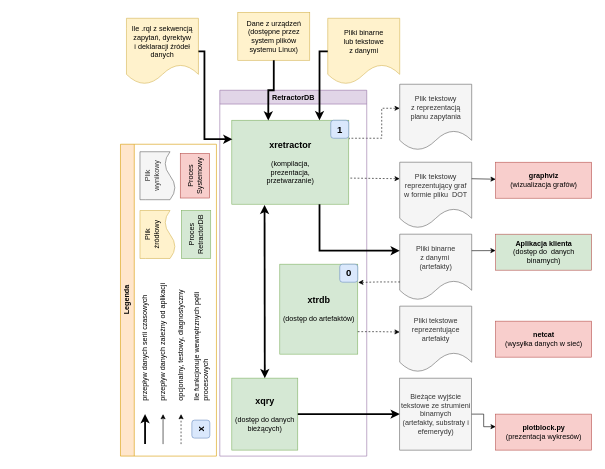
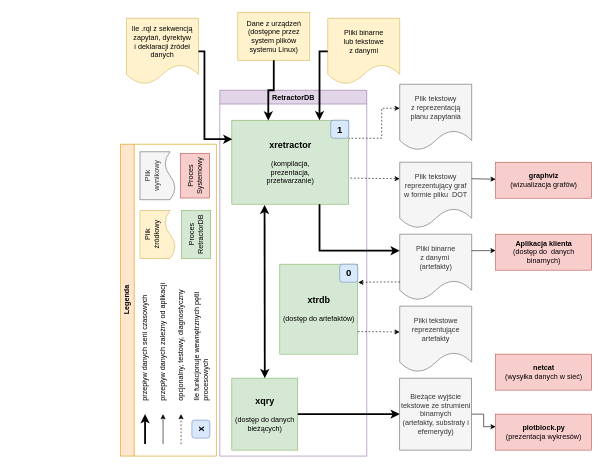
  <mxCell id="0" />
  <mxCell id="1" parent="0" />
  <mxCell id="2" value="Dane z urządzeń&lt;div&gt;(dostępne przez system plików&lt;/div&gt;&lt;div&gt;systemu Linux)&lt;/div&gt;" style="rounded=0;whiteSpace=wrap;html=1;fillColor=#fff2cc;strokeColor=#d6b656;" parent="1" vertex="1"><mxGeometry x="395.62" y="20" width="120" height="80" as="geometry" /></mxCell>
  <mxCell id="3" value="Ile .rql z sekwencją&lt;div&gt;zapytań, dyrektyw&lt;/div&gt;&lt;div&gt;i deklaracji źródeł&lt;/div&gt;&lt;div&gt;danych&lt;/div&gt;" style="shape=document;whiteSpace=wrap;html=1;boundedLbl=1;fillColor=#fff2cc;strokeColor=#d6b656;" parent="1" vertex="1"><mxGeometry x="210" y="30" width="120" height="110" as="geometry" /></mxCell>
  <mxCell id="4" value="Plik tekstowy&lt;div&gt;z reprezentacją&lt;/div&gt;&lt;div&gt;planu zapytania&lt;/div&gt;" style="shape=document;whiteSpace=wrap;html=1;boundedLbl=1;fillColor=#f5f5f5;fontColor=#333333;strokeColor=#666666;" parent="1" vertex="1"><mxGeometry x="665.62" y="140" width="120" height="110" as="geometry" /></mxCell>
  <mxCell id="5" value="Plik tekstowy reprezentujący graf&lt;br&gt;w formie pliku&amp;nbsp; DOT" style="shape=document;whiteSpace=wrap;html=1;boundedLbl=1;fillColor=#f5f5f5;fontColor=#333333;strokeColor=#666666;" parent="1" vertex="1"><mxGeometry x="665.62" y="270" width="120" height="110" as="geometry" /></mxCell>
  <mxCell id="6" value="Pliki binarne&lt;div&gt;z danymi&amp;nbsp;&lt;/div&gt;&lt;div&gt;(artefakty)&lt;/div&gt;" style="shape=document;whiteSpace=wrap;html=1;boundedLbl=1;fillColor=#f5f5f5;fontColor=#333333;strokeColor=#666666;" parent="1" vertex="1"><mxGeometry x="665.62" y="390" width="120" height="110" as="geometry" /></mxCell>
  <mxCell id="7" value="Bieżące wyjście tekstowe ze strumieni binarnych&lt;div&gt;(artefakty, substraty i efemerydy)&lt;/div&gt;" style="rounded=0;whiteSpace=wrap;html=1;fillColor=#f5f5f5;fontColor=#333333;strokeColor=#666666;" parent="1" vertex="1"><mxGeometry x="665.62" y="630" width="120" height="120" as="geometry" /></mxCell>
  <mxCell id="8" value="Pliki binarne&lt;div&gt;lub tekstowe&lt;/div&gt;&lt;div&gt;z danymi&lt;/div&gt;" style="shape=document;whiteSpace=wrap;html=1;boundedLbl=1;fillColor=#fff2cc;strokeColor=#d6b656;" parent="1" vertex="1"><mxGeometry x="545.62" y="30" width="120" height="110" as="geometry" /></mxCell>
  <mxCell id="9" value="&lt;b&gt;plotblock.py&lt;/b&gt;&lt;div&gt;(prezentacja wykresów)&lt;/div&gt;" style="rounded=0;whiteSpace=wrap;html=1;fillColor=#f8cecc;strokeColor=#b85450;" parent="1" vertex="1"><mxGeometry x="825.62" y="690" width="160" height="60" as="geometry" /></mxCell>
- <mxCell id="10" value="&lt;b&gt;netcat&lt;/b&gt;&lt;div&gt;(wysyłka danych w sieć)&lt;/div&gt;" style="rounded=0;whiteSpace=wrap;html=1;fillColor=#f8cecc;strokeColor=#b85450;" parent="1" vertex="1"><mxGeometry x="825.62" y="535" width="160" height="60" as="geometry" /></mxCell>
+ <mxCell id="10" value="&lt;b&gt;netcat&lt;/b&gt;&lt;div&gt;(wysyłka danych w sieć)&lt;/div&gt;" style="rounded=0;whiteSpace=wrap;html=1;fillColor=#f8cecc;strokeColor=#b85450;" parent="1" vertex="1"><mxGeometry x="825.62" y="590" width="160" height="60" as="geometry" /></mxCell>
  <mxCell id="11" value="&lt;b&gt;graphviz&lt;/b&gt;&lt;br&gt;&lt;div&gt;(wizualizacja grafów)&lt;/div&gt;" style="rounded=0;whiteSpace=wrap;html=1;fillColor=#f8cecc;strokeColor=#b85450;" parent="1" vertex="1"><mxGeometry x="825.62" y="270" width="160" height="60" as="geometry" /></mxCell>
  <mxCell id="12" style="edgeStyle=orthogonalEdgeStyle;rounded=0;orthogonalLoop=1;jettySize=auto;html=1;exitX=1.002;exitY=0.227;exitDx=0;exitDy=0;exitPerimeter=0;dashed=1;entryX=0;entryY=0.364;entryDx=0;entryDy=0;entryPerimeter=0;" parent="1" source="14" target="4" edge="1"><mxGeometry relative="1" as="geometry"><mxPoint x="645.62" y="180" as="targetPoint" /><Array as="points"><mxPoint x="580.62" y="230" /><mxPoint x="635.62" y="230" /><mxPoint x="635.62" y="180" /></Array></mxGeometry></mxCell>
  <mxCell id="13" value="RetractorDB" style="swimlane;whiteSpace=wrap;html=1;fillColor=#e1d5e7;strokeColor=#9673a6;" parent="1" vertex="1"><mxGeometry x="365.62" y="150" width="245" height="610" as="geometry"><mxRectangle x="180" y="320" width="140" height="30" as="alternateBounds" /></mxGeometry></mxCell>
  <mxCell id="14" value="&lt;b&gt;&lt;font style=&quot;font-size: 15px;&quot;&gt;xretractor&lt;/font&gt;&lt;/b&gt;&lt;br&gt;&lt;br&gt;&lt;div&gt;(kompilacja,&lt;/div&gt;&lt;div&gt;prezentacja,&lt;/div&gt;&lt;div&gt;przetwarzanie)&lt;/div&gt;" style="rounded=0;whiteSpace=wrap;html=1;fillColor=#d5e8d4;strokeColor=#82b366;" parent="13" vertex="1"><mxGeometry x="20" y="50" width="195" height="140" as="geometry" /></mxCell>
  <mxCell id="15" value="&lt;b&gt;&lt;font style=&quot;font-size: 15px;&quot;&gt;xqry&lt;/font&gt;&lt;/b&gt;&lt;div&gt;&lt;br&gt;&lt;div&gt;(dostęp do danych bieżących)&lt;/div&gt;&lt;/div&gt;" style="rounded=0;whiteSpace=wrap;html=1;fillColor=#d5e8d4;strokeColor=#82b366;" parent="13" vertex="1"><mxGeometry x="20" y="480" width="110" height="120" as="geometry" /></mxCell>
  <mxCell id="16" value="" style="endArrow=classic;startArrow=classic;html=1;rounded=0;entryX=0.28;entryY=1.008;entryDx=0;entryDy=0;entryPerimeter=0;exitX=0.5;exitY=0;exitDx=0;exitDy=0;strokeWidth=3;" parent="13" source="15" target="14" edge="1"><mxGeometry width="50" height="50" relative="1" as="geometry"><mxPoint x="90" y="350" as="sourcePoint" /><mxPoint x="140" y="300" as="targetPoint" /></mxGeometry></mxCell>
  <mxCell id="17" value="&lt;b&gt;&lt;font style=&quot;font-size: 15px;&quot;&gt;xtrdb&lt;/font&gt;&lt;/b&gt;&lt;div&gt;&lt;br&gt;&lt;div&gt;(dostęp do artefaktów)&lt;/div&gt;&lt;/div&gt;" style="rounded=0;whiteSpace=wrap;html=1;fillColor=#d5e8d4;strokeColor=#82b366;" parent="13" vertex="1"><mxGeometry x="100" y="290" width="130" height="150" as="geometry" /></mxCell>
  <mxCell id="18" value="&lt;b&gt;&lt;font style=&quot;font-size: 16px;&quot;&gt;1&lt;/font&gt;&lt;/b&gt;" style="rounded=1;whiteSpace=wrap;html=1;fillColor=#dae8fc;strokeColor=#6c8ebf;" parent="13" vertex="1"><mxGeometry x="185" y="50" width="30" height="30" as="geometry" /></mxCell>
  <mxCell id="19" value="&lt;span style=&quot;font-size: 16px;&quot;&gt;&lt;b&gt;0&lt;/b&gt;&lt;/span&gt;" style="rounded=1;whiteSpace=wrap;html=1;fillColor=#dae8fc;strokeColor=#6c8ebf;" parent="13" vertex="1"><mxGeometry x="200" y="290" width="30" height="30" as="geometry" /></mxCell>
  <mxCell id="20" style="edgeStyle=orthogonalEdgeStyle;rounded=0;orthogonalLoop=1;jettySize=auto;html=1;exitX=0.003;exitY=0.724;exitDx=0;exitDy=0;entryX=1.006;entryY=0.203;entryDx=0;entryDy=0;exitPerimeter=0;entryPerimeter=0;dashed=1;" parent="1" source="6" target="17" edge="1"><mxGeometry relative="1" as="geometry" /></mxCell>
  <mxCell id="21" style="edgeStyle=orthogonalEdgeStyle;rounded=0;orthogonalLoop=1;jettySize=auto;html=1;exitX=1;exitY=0.5;exitDx=0;exitDy=0;entryX=0;entryY=0.5;entryDx=0;entryDy=0;strokeWidth=3;" parent="1" source="15" target="7" edge="1"><mxGeometry relative="1" as="geometry" /></mxCell>
  <mxCell id="22" style="edgeStyle=orthogonalEdgeStyle;rounded=0;orthogonalLoop=1;jettySize=auto;html=1;exitX=1;exitY=0.5;exitDx=0;exitDy=0;" parent="1" source="7" edge="1"><mxGeometry relative="1" as="geometry"><mxPoint x="825.62" y="711" as="targetPoint" /><Array as="points"><mxPoint x="805.62" y="690" /><mxPoint x="805.62" y="711" /></Array></mxGeometry></mxCell>
  <mxCell id="23" value="" style="endArrow=classic;html=1;rounded=0;exitX=1.014;exitY=0.689;exitDx=0;exitDy=0;entryX=0;entryY=0.25;entryDx=0;entryDy=0;exitPerimeter=0;dashed=1;" parent="1" source="14" target="5" edge="1"><mxGeometry width="50" height="50" relative="1" as="geometry"><mxPoint x="555.62" y="270" as="sourcePoint" /><mxPoint x="605.62" y="220" as="targetPoint" /></mxGeometry></mxCell>
  <mxCell id="24" value="" style="endArrow=classic;html=1;rounded=0;exitX=1;exitY=0.25;exitDx=0;exitDy=0;" parent="1" source="5" target="11" edge="1"><mxGeometry width="50" height="50" relative="1" as="geometry"><mxPoint x="555.62" y="310" as="sourcePoint" /><mxPoint x="605.62" y="260" as="targetPoint" /></mxGeometry></mxCell>
  <mxCell id="25" value="Pliki tekstowe&lt;div&gt;reprezentujące&lt;/div&gt;&lt;div&gt;artefakty&lt;/div&gt;" style="shape=document;whiteSpace=wrap;html=1;boundedLbl=1;fillColor=#f5f5f5;fontColor=#333333;strokeColor=#666666;" parent="1" vertex="1"><mxGeometry x="665.62" y="510" width="120" height="110" as="geometry" /></mxCell>
  <mxCell id="26" style="edgeStyle=orthogonalEdgeStyle;rounded=0;orthogonalLoop=1;jettySize=auto;html=1;exitX=1;exitY=0.75;exitDx=0;exitDy=0;entryX=-0.001;entryY=0.392;entryDx=0;entryDy=0;entryPerimeter=0;dashed=1;" parent="1" source="17" target="25" edge="1"><mxGeometry relative="1" as="geometry" /></mxCell>
- <mxCell id="27" value="&lt;div&gt;&lt;b&gt;Aplikacja klienta&lt;/b&gt;&lt;/div&gt;&lt;div&gt;(dostęp do&amp;nbsp; danych&lt;div&gt;binarnych)&lt;/div&gt;&lt;/div&gt;" style="rounded=0;whiteSpace=wrap;html=1;fillColor=#d5e8d4;strokeColor=#b85450;" parent="1" vertex="1"><mxGeometry x="825.62" y="390" width="160" height="60" as="geometry" /></mxCell>
+ <mxCell id="27" value="&lt;div&gt;&lt;b&gt;Aplikacja klienta&lt;/b&gt;&lt;/div&gt;&lt;div&gt;(dostęp do&amp;nbsp; danych&lt;div&gt;binarnych)&lt;/div&gt;&lt;/div&gt;" style="rounded=0;whiteSpace=wrap;html=1;fillColor=#f8cecc;strokeColor=#b85450;" parent="1" vertex="1"><mxGeometry x="825.62" y="390" width="160" height="60" as="geometry" /></mxCell>
  <mxCell id="28" value="" style="endArrow=classic;html=1;rounded=0;exitX=1;exitY=0.25;exitDx=0;exitDy=0;entryX=-0.001;entryY=0.456;entryDx=0;entryDy=0;entryPerimeter=0;" parent="1" source="6" target="27" edge="1"><mxGeometry width="50" height="50" relative="1" as="geometry"><mxPoint x="805.62" y="308" as="sourcePoint" /><mxPoint x="835.62" y="308" as="targetPoint" /></mxGeometry></mxCell>
  <mxCell id="29" value="Legenda" style="swimlane;whiteSpace=wrap;html=1;fillColor=#ffe6cc;strokeColor=#d79b00;rotation=-90;" parent="1" vertex="1"><mxGeometry x="20" y="420" width="520" height="160" as="geometry" /></mxCell>
  <mxCell id="30" value="" style="endArrow=classic;html=1;rounded=0;strokeWidth=3;" parent="29" edge="1"><mxGeometry width="50" height="50" relative="1" as="geometry"><mxPoint x="221" y="320" as="sourcePoint" /><mxPoint x="221" y="270" as="targetPoint" /></mxGeometry></mxCell>
  <mxCell id="31" value="przepływ danych serii czasowych" style="text;html=1;align=left;verticalAlign=middle;whiteSpace=wrap;rounded=0;rotation=-90;" parent="29" vertex="1"><mxGeometry x="101" y="120" width="240" height="20" as="geometry" /></mxCell>
  <mxCell id="32" value="" style="endArrow=classic;html=1;rounded=0;strokeWidth=1;" parent="29" edge="1"><mxGeometry width="50" height="50" relative="1" as="geometry"><mxPoint x="251" y="320" as="sourcePoint" /><mxPoint x="251" y="270" as="targetPoint" /></mxGeometry></mxCell>
  <mxCell id="33" value="przepływ danych zależny od aplikacji" style="text;html=1;align=left;verticalAlign=middle;whiteSpace=wrap;rounded=0;rotation=-90;" parent="29" vertex="1"><mxGeometry x="131" y="120" width="240" height="20" as="geometry" /></mxCell>
  <mxCell id="34" value="" style="endArrow=classic;html=1;rounded=0;strokeWidth=1;dashed=1;" parent="29" edge="1"><mxGeometry width="50" height="50" relative="1" as="geometry"><mxPoint x="281" y="320" as="sourcePoint" /><mxPoint x="281" y="270" as="targetPoint" /></mxGeometry></mxCell>
  <mxCell id="35" value="opcjonalny, testowy, diagnostyczny" style="text;html=1;align=left;verticalAlign=middle;whiteSpace=wrap;rounded=0;rotation=-90;" parent="29" vertex="1"><mxGeometry x="161" y="120" width="240" height="20" as="geometry" /></mxCell>
  <mxCell id="36" value="Proces&lt;div&gt;Systemowy&lt;/div&gt;" style="rounded=0;whiteSpace=wrap;html=1;fillColor=#f8cecc;strokeColor=#b85450;rotation=-90;" parent="29" vertex="1"><mxGeometry x="267" y="-152" width="74.38" height="49" as="geometry" /></mxCell>
  <mxCell id="37" value="Proces&lt;div&gt;RetractorDB&lt;/div&gt;" style="rounded=0;whiteSpace=wrap;html=1;fillColor=#d5e8d4;strokeColor=#82b366;rotation=-90;" parent="29" vertex="1"><mxGeometry x="266" y="-54" width="80" height="49" as="geometry" /></mxCell>
  <mxCell id="38" value="Plik&lt;div&gt;źródłowy&lt;/div&gt;" style="shape=document;whiteSpace=wrap;html=1;boundedLbl=1;fillColor=#fff2cc;strokeColor=#d6b656;rotation=-90;" parent="29" vertex="1"><mxGeometry x="202" y="-59" width="80" height="59" as="geometry" /></mxCell>
  <mxCell id="39" value="Plik&lt;div&gt;wynikowy&lt;/div&gt;" style="shape=document;whiteSpace=wrap;html=1;boundedLbl=1;fillColor=#f5f5f5;strokeColor=#666666;fontColor=#333333;rotation=-90;" parent="29" vertex="1"><mxGeometry x="202" y="-157" width="80" height="59" as="geometry" /></mxCell>
  <mxCell id="40" value="&lt;b&gt;&lt;font style=&quot;font-size: 16px;&quot;&gt;x&lt;/font&gt;&lt;/b&gt;" style="rounded=1;whiteSpace=wrap;html=1;fillColor=#dae8fc;strokeColor=#6c8ebf;rotation=-90;" parent="29" vertex="1"><mxGeometry x="299" y="280" width="30" height="30" as="geometry" /></mxCell>
  <mxCell id="41" value="Ile funkcjonuje wewnętrznych pętli procesowych" style="text;html=1;align=left;verticalAlign=middle;whiteSpace=wrap;rounded=0;rotation=-90;" parent="29" vertex="1"><mxGeometry x="194" y="120" width="240" height="20" as="geometry" /></mxCell>
  <mxCell id="42" style="edgeStyle=orthogonalEdgeStyle;rounded=0;orthogonalLoop=1;jettySize=auto;html=1;exitX=1;exitY=0.5;exitDx=0;exitDy=0;entryX=0.005;entryY=0.226;entryDx=0;entryDy=0;entryPerimeter=0;strokeWidth=3;" parent="1" source="3" target="14" edge="1"><mxGeometry relative="1" as="geometry"><Array as="points"><mxPoint x="340" y="85" /><mxPoint x="340" y="232" /></Array></mxGeometry></mxCell>
  <mxCell id="43" value="" style="endArrow=classic;html=1;rounded=0;exitX=0.5;exitY=1;exitDx=0;exitDy=0;entryX=0.312;entryY=0.003;entryDx=0;entryDy=0;edgeStyle=orthogonalEdgeStyle;entryPerimeter=0;strokeWidth=3;" parent="1" source="2" target="14" edge="1"><mxGeometry width="50" height="50" relative="1" as="geometry"><mxPoint x="575.62" y="470" as="sourcePoint" /><mxPoint x="625.62" y="420" as="targetPoint" /></mxGeometry></mxCell>
  <mxCell id="44" value="" style="endArrow=classic;html=1;rounded=0;exitX=0;exitY=0.5;exitDx=0;exitDy=0;entryX=0.75;entryY=0;entryDx=0;entryDy=0;edgeStyle=orthogonalEdgeStyle;strokeWidth=3;jumpSize=6;" parent="1" source="8" target="14" edge="1"><mxGeometry width="50" height="50" relative="1" as="geometry"><mxPoint x="375.62" y="160" as="sourcePoint" /><mxPoint x="435.62" y="240" as="targetPoint" /></mxGeometry></mxCell>
  <mxCell id="45" style="edgeStyle=orthogonalEdgeStyle;rounded=0;orthogonalLoop=1;jettySize=auto;html=1;exitX=0.75;exitY=1;exitDx=0;exitDy=0;entryX=0;entryY=0.25;entryDx=0;entryDy=0;strokeWidth=3;" parent="1" source="14" target="6" edge="1"><mxGeometry relative="1" as="geometry" /></mxCell>
